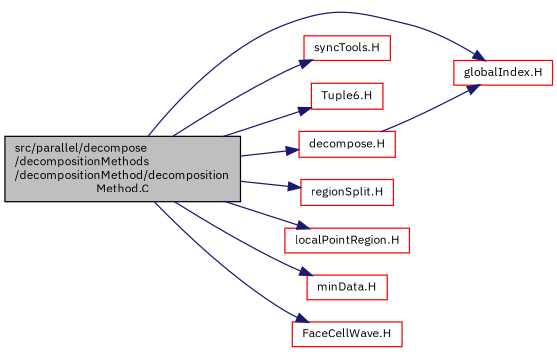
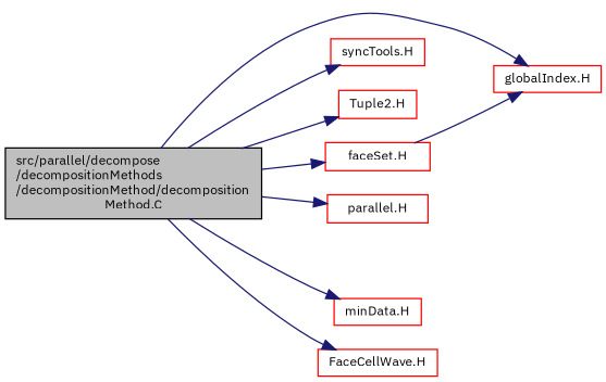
  digraph {
    fontname="IBM Plex Sans"
    rankdir=LR
    node [color=red fontname="IBM Plex Sans" fontsize=10 shape=record]
    edge [color=midnightblue fontname="IBM Plex Sans" fontsize=10 labelfontname=FreeSans labelfontsize=10 style=solid]
    n1 [color=black fillcolor=grey75 fontcolor=black height=0.2 label="src/parallel/decompose\l/decompositionMethods\l/decompositionMethod/decomposition\lMethod.C" style=filled width=0.4]
    n2 [height=0.2 label="globalIndex.H" width=0.4]
    n3 [height=0.2 label="syncTools.H" width=0.4]
-   n4 [height=0.2 label="Tuple6.H" width=0.4]
-   n5 [height=0.2 label="decompose.H" width=0.4]
-   n6 [height=0.2 label="regionSplit.H" width=0.4]
-   n7 [height=0.2 label="localPointRegion.H" width=0.4]
+   n4 [height=0.2 label="Tuple2.H" width=0.4]
+   n5 [height=0.2 label="faceSet.H" width=0.4]
+   n6 [height=0.2 label="parallel.H" width=0.4]
    n8 [height=0.2 label="minData.H" width=0.4]
    n9 [height=0.2 label="FaceCellWave.H" width=0.4]
    n1 -> n2
    n1 -> n3
    n1 -> n4
    n1 -> n5
    n1 -> n6
-   n1 -> n7
    n1 -> n8
    n1 -> n9
    n5 -> n2
  }
